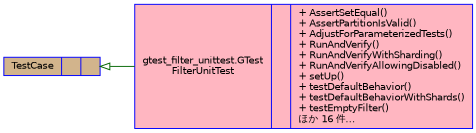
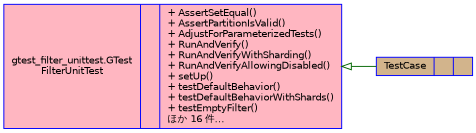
  digraph {
    rankdir=LR
    node [color=blue fontname=Helvetica fontsize=10 shape=record style=filled]
    n1 [fillcolor=lightpink fontcolor=black height=0.2 label="{gtest_filter_unittest.GTest\lFilterUnitTest\n||+ AssertSetEqual()\l+ AssertPartitionIsValid()\l+ AdjustForParameterizedTests()\l+ RunAndVerify()\l+ RunAndVerifyWithSharding()\l+ RunAndVerifyAllowingDisabled()\l+ setUp()\l+ testDefaultBehavior()\l+ testDefaultBehaviorWithShards()\l+ testEmptyFilter()\lほか 16 件…\l}" width=0.4]
    n2 [fillcolor=tan height=0.2 label="{TestCase\n||}" width=0.4]
-   n2 -> n1 [arrowtail=onormal color=darkgreen dir=back fontname=Helvetica fontsize=10 labelfontname=Helvetica labelfontsize=10 style=solid]
+   n1 -> n2 [arrowtail=onormal color=darkgreen dir=back fontname=Helvetica fontsize=10 labelfontname=Helvetica labelfontsize=10 style=solid]
  }
